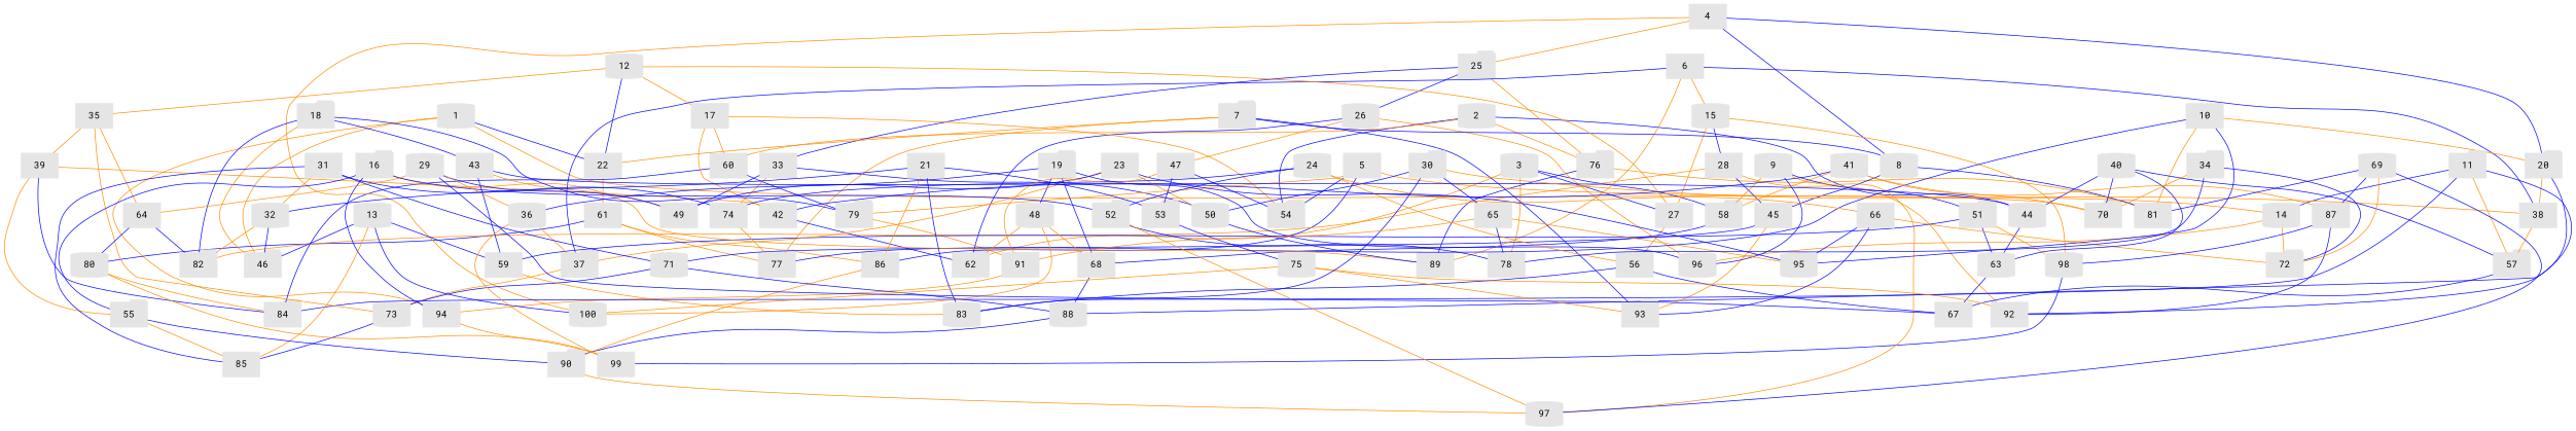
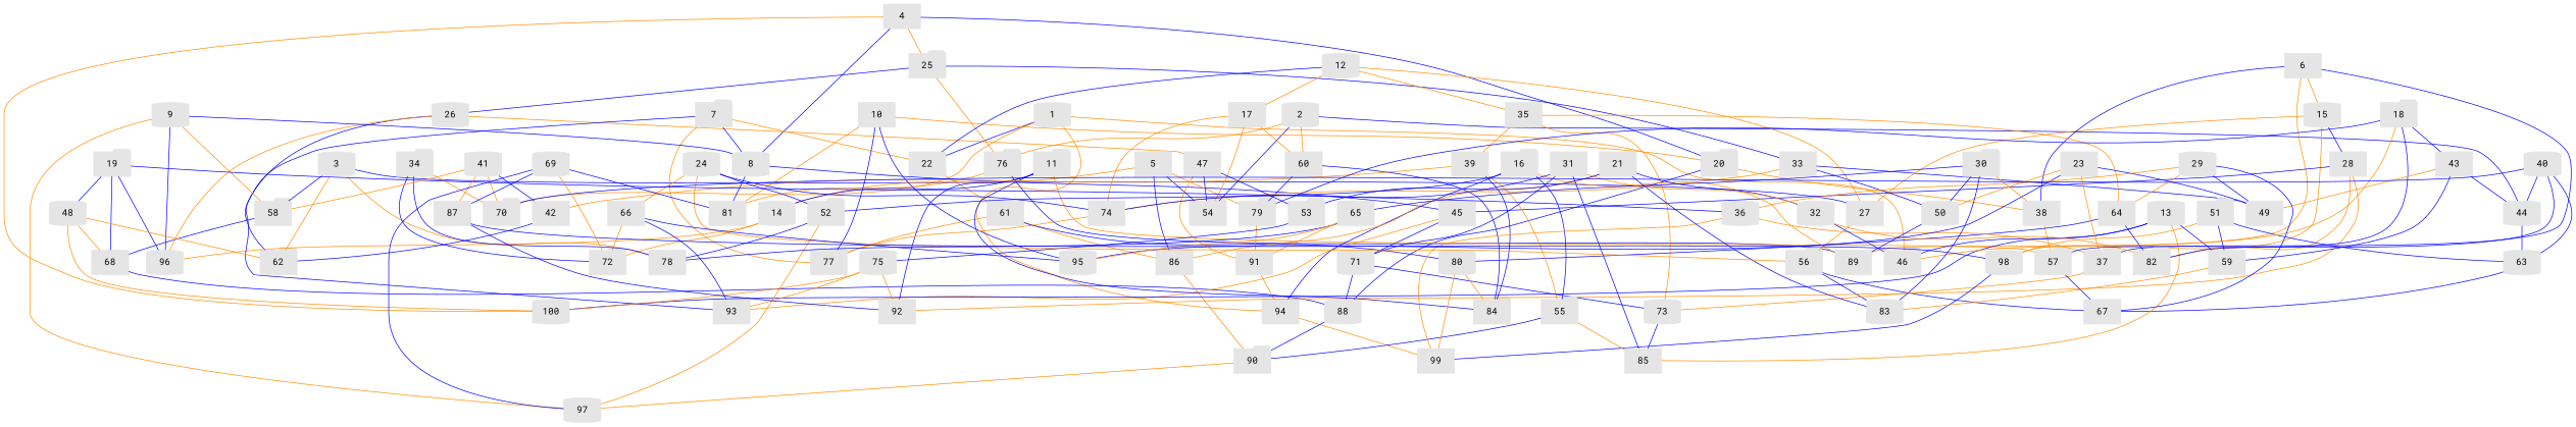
  graph {
    fontname="Roboto Mono"
    node [color=gray90 fontname="Roboto Mono" shape=box style=filled]
    edge [color=blue fontname="Roboto Mono"]
    1 [shape=cylinder]
    22
    46 [shape=folder]
    70 [shape=folder]
    94
    61
    99
    2 [shape=cylinder]
    44 [shape=cylinder]
    54 [shape=folder]
    60
    76 [shape=folder]
    63 [shape=cylinder]
    79 [shape=folder]
    84 [shape=folder]
    89
    81
    3 [shape=cylinder]
    27
    58 [shape=folder]
    62 [shape=folder]
    78
    56 [shape=folder]
    68
    8 [shape=cylinder]
    4
    20 [shape=folder]
    25 [shape=folder]
    100 [shape=cylinder]
    45
    38
    88 [shape=cylinder]
    26 [shape=cylinder]
    33
    5
    14 [shape=cylinder]
    86
    96 [shape=cylinder]
    72 [shape=folder]
    91
    90 [shape=folder]
    15 [shape=cylinder]
    6
    37 [shape=folder]
    28
    98 [shape=cylinder]
    73 [shape=cylinder]
    57 [shape=folder]
    7 [shape=folder]
    77 [shape=folder]
    93 [shape=folder]
    71 [shape=cylinder]
    9 [shape=cylinder]
    51 [shape=folder]
    97 [shape=cylinder]
    59
    10
    95 [shape=cylinder]
    11 [shape=folder]
    92
    67
    12 [shape=cylinder]
    17
    35
    42
    64
    39
    13 [shape=cylinder]
    85
    83 [shape=cylinder]
    82 [shape=folder]
    16 [shape=folder]
    52 [shape=folder]
    55 [shape=folder]
    18 [shape=folder]
    43
    49
    19 [shape=folder]
    36 [shape=cylinder]
    48 [shape=cylinder]
    21
    32 [shape=cylinder]
    53 [shape=folder]
    75 [shape=cylinder]
    80 [shape=cylinder]
    23
    50 [shape=cylinder]
    24 [shape=cylinder]
    66
    74
    47
    29 [shape=cylinder]
    30 [shape=folder]
    65
    31
    34 [shape=folder]
    40 [shape=cylinder]
    41 [shape=cylinder]
    87
    69 [shape=cylinder]
    1 -- 22
    1 -- 46 [color=darkorange]
    1 -- 70 [color=darkorange]
    1 -- 94 [color=darkorange]
    22 -- 61 [color=darkorange]
    94 -- 99 [color=darkorange]
    61 -- 86 [color=darkorange]
    61 -- 77 [color=darkorange]
    61 -- 80
    2 -- 44
    2 -- 54
    2 -- 60 [color=darkorange]
    2 -- 76 [color=darkorange]
    44 -- 63
    60 -- 79
    60 -- 84
    76 -- 89
    76 -- 81 [color=darkorange]
    63 -- 67
    79 -- 91 [color=darkorange]
    3 -- 27
    3 -- 58
    3 -- 62 [color=darkorange]
    3 -- 78 [color=darkorange]
    27 -- 56 [color=darkorange]
    58 -- 68
    56 -- 67
    56 -- 83
    68 -- 88
    8 -- 81
    8 -- 45
    4 -- 8
    4 -- 20
    4 -- 25 [color=darkorange]
    4 -- 100 [color=darkorange]
    20 -- 38 [color=darkorange]
    20 -- 88
    25 -- 76 [color=darkorange]
    25 -- 26
    25 -- 33
    45 -- 93 [color=darkorange]
    45 -- 71
    38 -- 57 [color=darkorange]
    88 -- 90
    26 -- 62
    26 -- 96 [color=darkorange]
    26 -- 47 [color=darkorange]
    33 -- 49
    33 -- 50
    33 -- 74 [color=darkorange]
    5 -- 54
    5 -- 79 [color=darkorange]
    5 -- 14 [color=darkorange]
    5 -- 86
    14 -- 96 [color=darkorange]
    14 -- 72 [color=darkorange]
    86 -- 90 [color=darkorange]
    91 -- 94 [color=darkorange]
    90 -- 97 [color=darkorange]
    15 -- 27 [color=darkorange]
    15 -- 28
    15 -- 98 [color=darkorange]
    6 -- 89 [color=darkorange]
    6 -- 38
    6 -- 15 [color=darkorange]
    6 -- 37
    37 -- 73 [color=darkorange]
    28 -- 45
    28 -- 92 [color=darkorange]
    28 -- 82 [color=darkorange]
    98 -- 99
    73 -- 85
    57 -- 67
    7 -- 22 [color=darkorange]
    7 -- 8
    7 -- 77 [color=darkorange]
    7 -- 93
    71 -- 88
    71 -- 73
    9 -- 58 [color=darkorange]
    9 -- 96
-   9 -- 51
+   9 -- 8
    9 -- 97 [color=darkorange]
    51 -- 63
    51 -- 98 [color=darkorange]
    51 -- 59
    59 -- 83 [color=darkorange]
    10 -- 81 [color=darkorange]
    10 -- 20 [color=darkorange]
    10 -- 77
    10 -- 95
    11 -- 84
    11 -- 14
    11 -- 57 [color=darkorange]
    11 -- 92
    12 -- 22
    12 -- 27 [color=darkorange]
    12 -- 17 [color=darkorange]
    12 -- 35 [color=darkorange]
    17 -- 54 [color=darkorange]
    17 -- 60 [color=darkorange]
-   17 -- 42 [color=darkorange]
+   17 -- 74 [color=darkorange]
    35 -- 73 [color=darkorange]
    35 -- 64 [color=darkorange]
    35 -- 39 [color=darkorange]
    42 -- 62
    64 -- 82
    64 -- 80
    39 -- 84
    39 -- 42 [color=darkorange]
    39 -- 55 [color=darkorange]
    13 -- 46
    13 -- 100
    13 -- 59
    13 -- 85 [color=darkorange]
    16 -- 94
    16 -- 89 [color=darkorange]
    16 -- 52
    16 -- 55
    52 -- 78
    52 -- 97 [color=darkorange]
    55 -- 90
    55 -- 85 [color=darkorange]
    18 -- 46 [color=darkorange]
    18 -- 79
    18 -- 82
    18 -- 43
    43 -- 44
    43 -- 59
    43 -- 49 [color=darkorange]
    19 -- 68
    19 -- 96
    19 -- 36
    19 -- 48
    36 -- 99 [color=darkorange]
    36 -- 37 [color=darkorange]
    48 -- 62 [color=darkorange]
    48 -- 68 [color=darkorange]
    48 -- 100 [color=darkorange]
    21 -- 86 [color=darkorange]
    21 -- 83
    21 -- 32
    21 -- 53
    32 -- 46
    32 -- 82 [color=darkorange]
    53 -- 75
    75 -- 100 [color=darkorange]
    75 -- 93 [color=darkorange]
    75 -- 92 [color=darkorange]
    80 -- 99 [color=darkorange]
    80 -- 84 [color=darkorange]
    23 -- 37 [color=darkorange]
    23 -- 95
    23 -- 49
    23 -- 50 [color=darkorange]
    50 -- 89
    24 -- 56 [color=darkorange]
    24 -- 52
    24 -- 66 [color=darkorange]
    24 -- 74
    66 -- 72 [color=darkorange]
    66 -- 93
    66 -- 95
    74 -- 77 [color=darkorange]
    47 -- 54
    47 -- 91 [color=darkorange]
    47 -- 53
    29 -- 67
    29 -- 64 [color=darkorange]
    29 -- 49
    29 -- 36 [color=darkorange]
    30 -- 38 [color=darkorange]
    30 -- 83
    30 -- 50
    30 -- 65
    65 -- 78
    65 -- 91 [color=darkorange]
    65 -- 95 [color=darkorange]
    31 -- 71
    31 -- 85
    31 -- 32 [color=darkorange]
    31 -- 74
    34 -- 70 [color=darkorange]
    34 -- 78
    34 -- 72
    40 -- 70
    40 -- 44
    40 -- 63
    40 -- 57
    41 -- 70 [color=darkorange]
    41 -- 58 [color=darkorange]
    41 -- 42
    41 -- 87 [color=darkorange]
    87 -- 98
    87 -- 92
    69 -- 81
    69 -- 72 [color=darkorange]
    69 -- 97
    69 -- 87
  }
